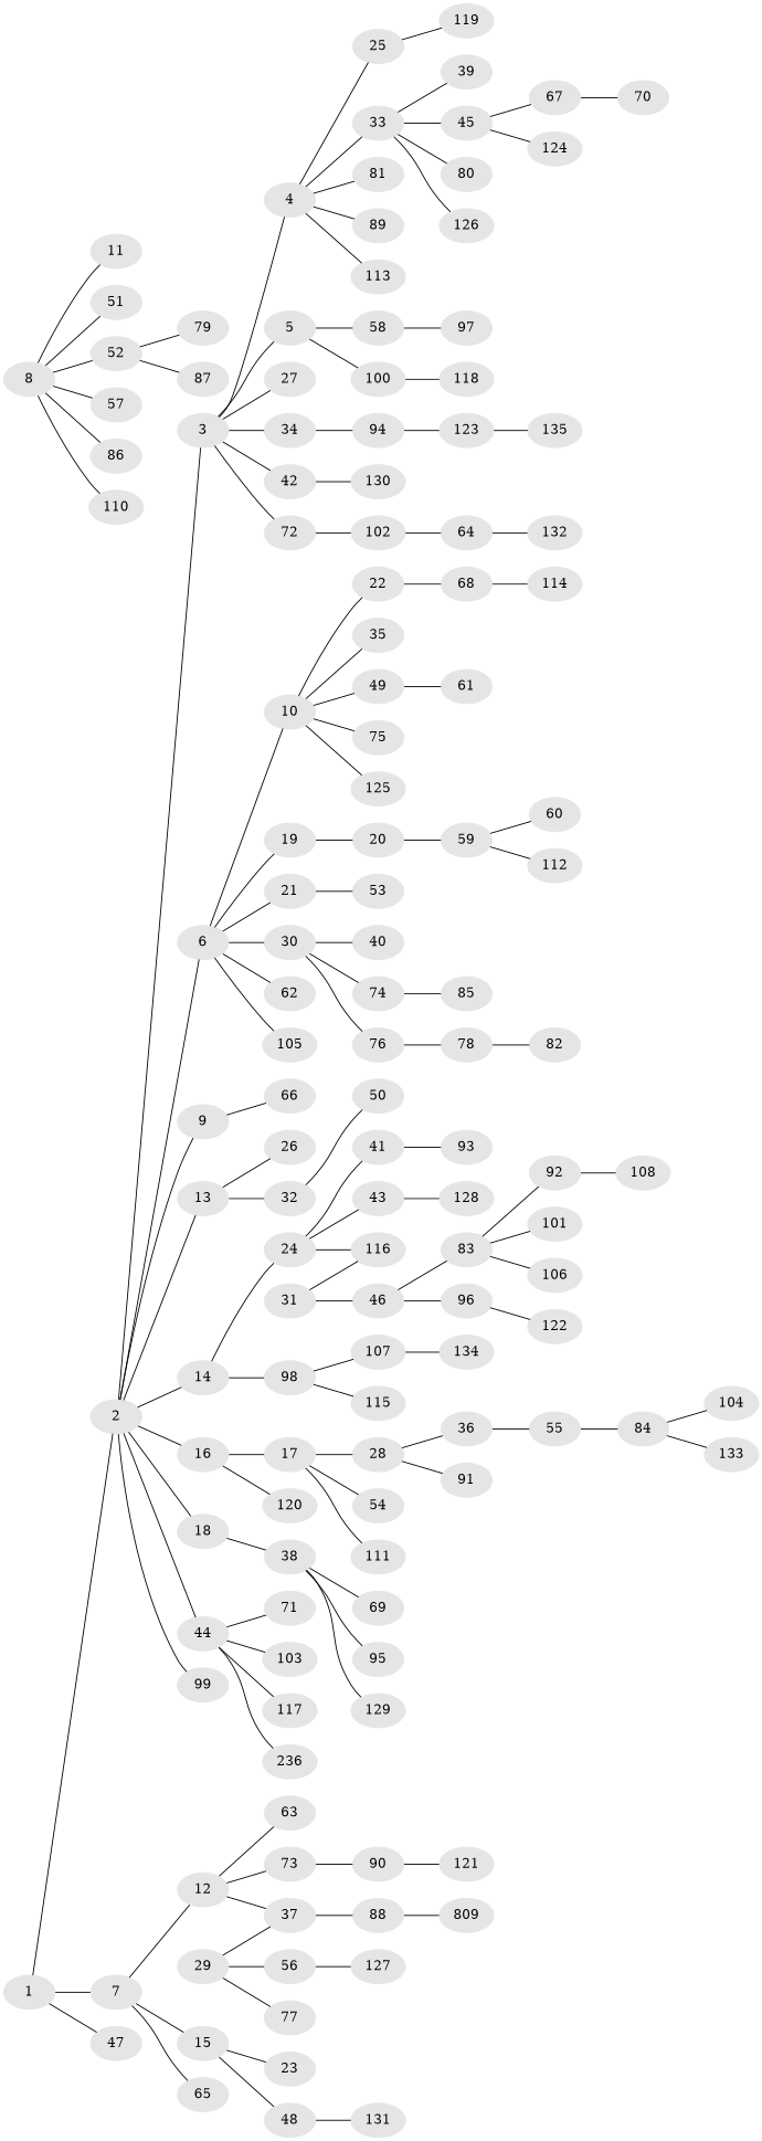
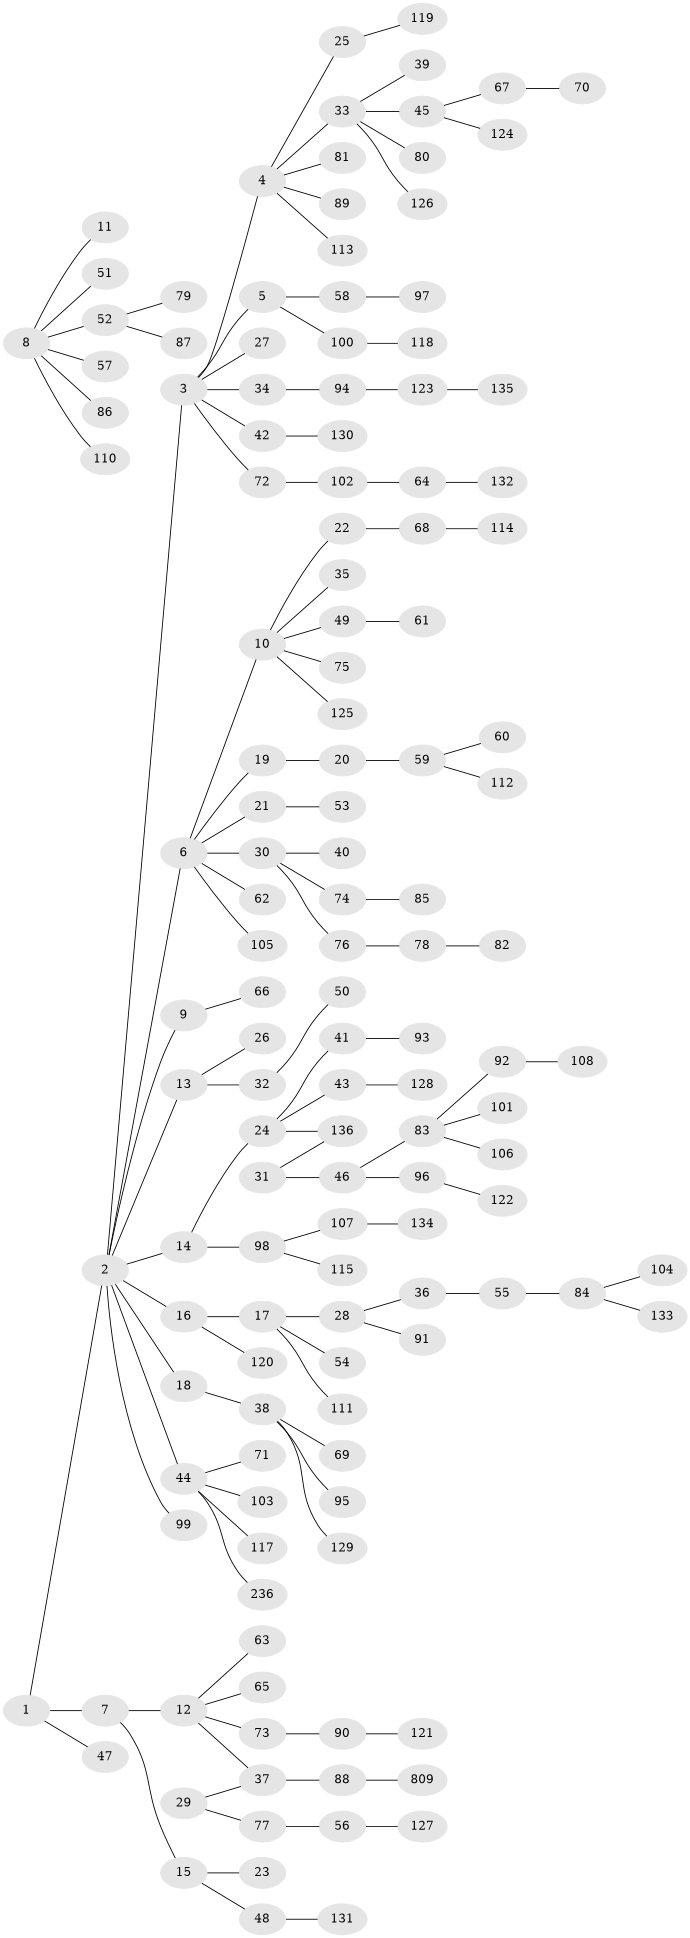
  graph {
    rankdir=LR
    node [color=gray90 style=filled]
    1
    2
    7
    47
    3
    6
    9
    13
    14
    16
    18
    44
    99
    12
    15
    4
    5
    27
    34
    42
    72
    10
    19
    21
    30
    62
    105
    66
    26
    32
    24
    98
    17
    120
    38
    71
    103
    117
    n39 [label=236]
    25
    33
    81
    89
    113
    58
    100
    8
    11
    51
    52
    57
    86
    110
    94
    130
    102
    119
    39
    45
    80
    126
    97
    118
    22
    35
    49
    75
    125
    20
    53
    40
    74
    76
    63
    65
    73
    37
    23
    48
    79
    87
    68
    61
    29
    56
    77
    90
    50
    41
    43
-   116
+   116 [label=136]
    107
    115
    131
    28
    54
    111
    36
    91
    69
    95
    129
    59
    60
    112
    64
    132
    114
    31
    46
    93
    128
    55
    88
    127
    85
    78
    83
    96
    67
    124
    123
    84
    n124 [label=809]
    70
    92
    101
    106
    122
    104
    133
    121
    82
    108
    135
    134
    1 -- 2
    1 -- 7
    1 -- 47
    2 -- 3
    2 -- 6
    2 -- 9
    2 -- 13
    2 -- 14
    2 -- 16
    2 -- 18
    2 -- 44
    2 -- 99
    7 -- 12
    7 -- 15
    3 -- 4
    3 -- 5
    3 -- 27
    3 -- 34
    3 -- 42
    3 -- 72
    6 -- 10
    6 -- 19
    6 -- 21
    6 -- 30
    6 -- 62
    6 -- 105
    9 -- 66
    13 -- 26
    13 -- 32
    14 -- 24
    14 -- 98
    16 -- 17
    16 -- 120
    18 -- 38
    44 -- 71
    44 -- 103
    44 -- 117
    44 -- n39
    12 -- 63
-   7 -- 65
+   12 -- 65
    12 -- 73
    12 -- 37
    15 -- 23
    15 -- 48
    4 -- 25
    4 -- 33
    4 -- 81
    4 -- 89
    4 -- 113
    5 -- 58
    5 -- 100
    34 -- 94
    42 -- 130
    72 -- 102
    10 -- 22
    10 -- 35
    10 -- 49
    10 -- 75
    10 -- 125
    19 -- 20
    21 -- 53
    30 -- 40
    30 -- 74
    30 -- 76
    32 -- 50
    24 -- 41
    24 -- 43
    24 -- 116
    98 -- 107
    98 -- 115
    17 -- 28
    17 -- 54
    17 -- 111
    38 -- 69
    38 -- 95
    38 -- 129
    25 -- 119
    33 -- 39
    33 -- 45
    33 -- 80
    33 -- 126
    58 -- 97
    100 -- 118
    8 -- 11
    8 -- 51
    8 -- 52
    8 -- 57
    8 -- 86
    8 -- 110
    52 -- 79
    52 -- 87
    94 -- 123
    102 -- 64
    45 -- 67
    45 -- 124
    22 -- 68
    49 -- 61
    20 -- 59
    74 -- 85
    76 -- 78
    73 -- 90
    37 -- 88
    48 -- 131
    68 -- 114
    29 -- 37
-   29 -- 56
+   77 -- 56
    29 -- 77
    56 -- 127
    90 -- 121
    41 -- 93
    43 -- 128
    107 -- 134
    28 -- 36
    28 -- 91
    36 -- 55
    59 -- 60
    59 -- 112
    64 -- 132
    31 -- 116
    31 -- 46
    46 -- 83
    46 -- 96
    55 -- 84
    88 -- n124
    78 -- 82
    83 -- 92
    83 -- 101
    83 -- 106
    96 -- 122
    67 -- 70
    123 -- 135
    84 -- 104
    84 -- 133
    92 -- 108
  }
